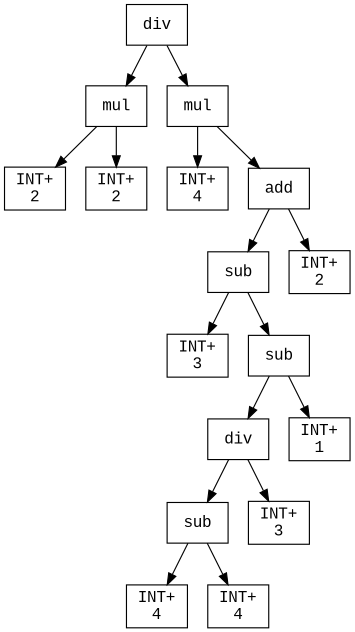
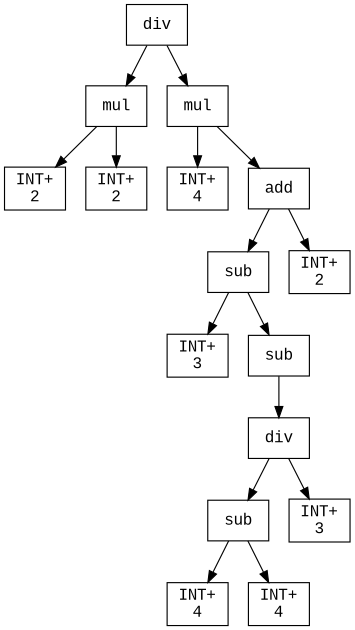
  digraph {
    fontname="Liberation Mono"
    node [shape=box fontname="Liberation Mono"]
    edge [fontname="Liberation Mono"]
    n1 [label=div]
    n2 [label=mul]
    n3 [label=mul]
    n4 [label="INT+\n2"]
    n5 [label="INT+\n2"]
    n6 [label="INT+\n4"]
    n7 [label=add]
    n8 [label=sub]
    n9 [label="INT+\n2"]
    n10 [label="INT+\n3"]
    n11 [label=sub]
    n12 [label=div]
-   n13 [label="INT+\n1"]
    n14 [label=sub]
    n15 [label="INT+\n3"]
    n16 [label="INT+\n4"]
    n17 [label="INT+\n4"]
    n1 -> n2
    n1 -> n3
    n2 -> n4
    n2 -> n5
    n3 -> n6
    n3 -> n7
    n7 -> n8
    n7 -> n9
    n8 -> n10
    n8 -> n11
    n11 -> n12
-   n11 -> n13
    n12 -> n14
    n12 -> n15
    n14 -> n16
    n14 -> n17
  }
